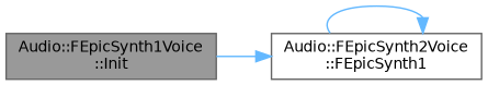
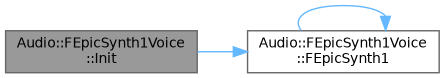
  digraph {
    rankdir=LR
    node [fontname=Helvetica fontsize=10 shape=box style=filled]
    edge [color=steelblue1 fontname=Helvetica fontsize=10 labelfontname=Helvetica labelfontsize=10 style=solid]
    n1 [color=gray40 fillcolor=grey60 fontcolor=black height=0.2 label="Audio::FEpicSynth1Voice\l::Init" width=0.4]
-   n2 [color=grey40 fillcolor=white height=0.2 label="Audio::FEpicSynth2Voice\l::FEpicSynth1" width=0.4]
+   n2 [color=grey40 fillcolor=white height=0.2 label="Audio::FEpicSynth1Voice\l::FEpicSynth1" width=0.4]
    n1 -> n2
    n2 -> n2
  }
